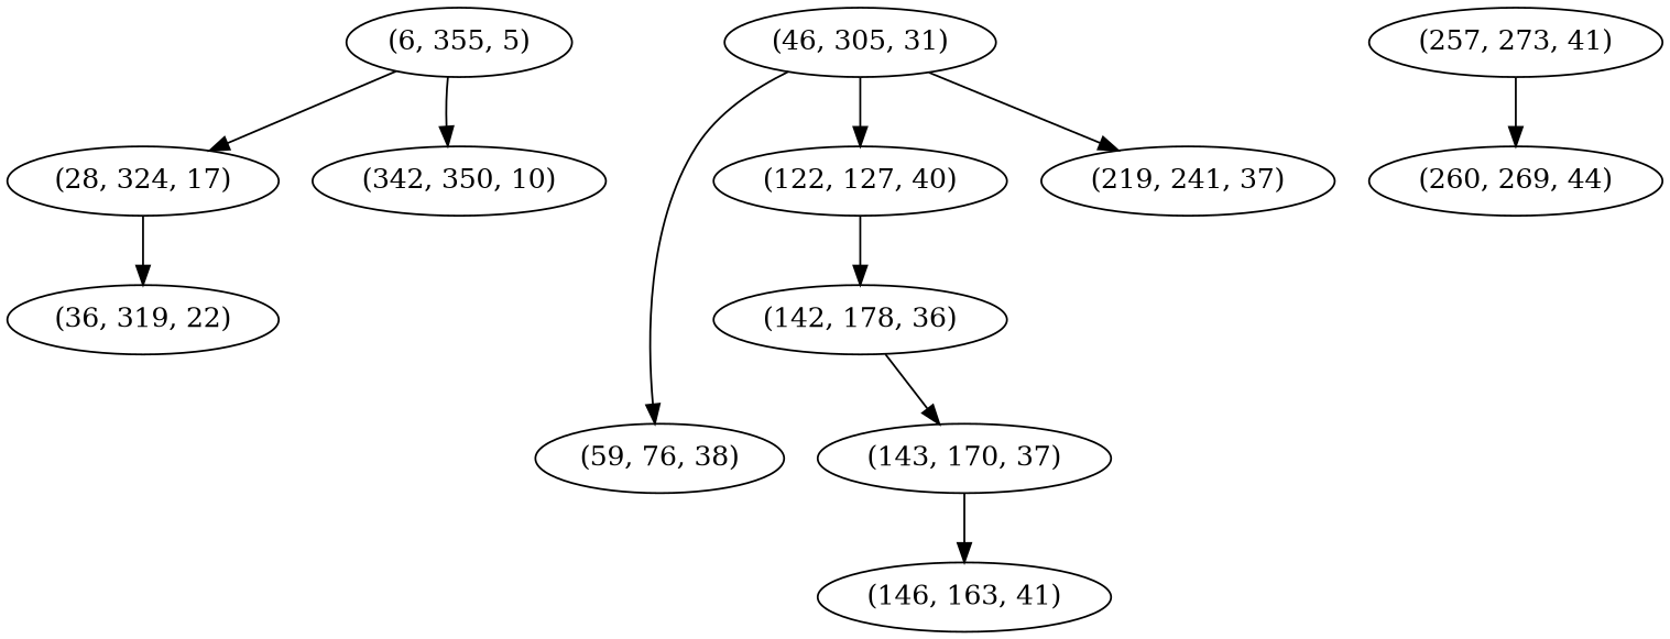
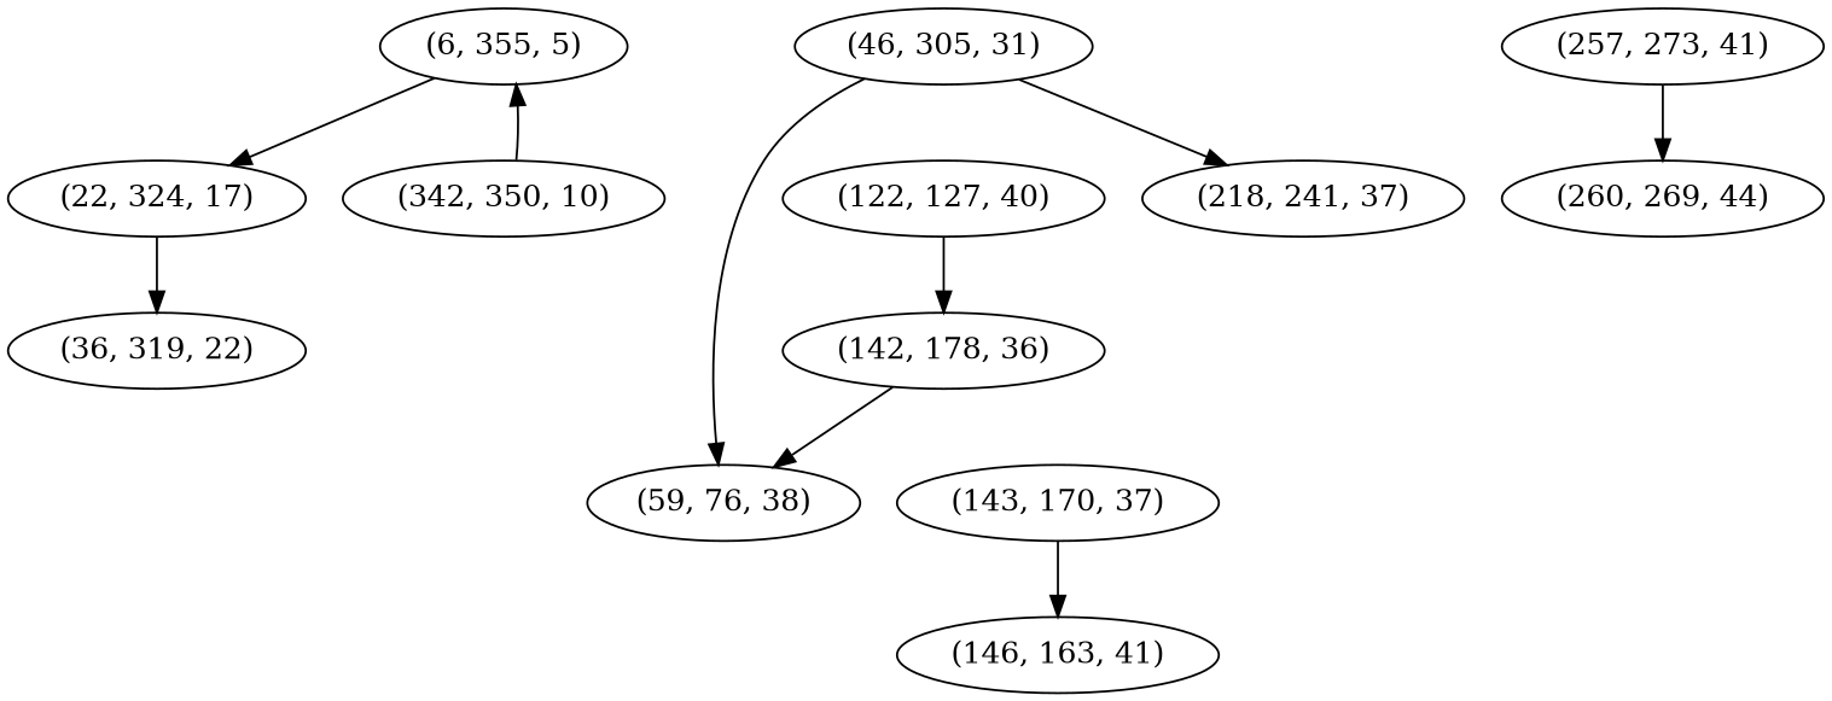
  digraph {
    "(6, 355, 5)"
-   "(28, 324, 17)"
+   "(28, 324, 17)" [label="(22, 324, 17)"]
    "(342, 350, 10)"
    "(36, 319, 22)"
    "(46, 305, 31)"
    "(59, 76, 38)"
    "(122, 127, 40)"
-   "(219, 241, 37)"
+   "(219, 241, 37)" [label="(218, 241, 37)"]
    "(142, 178, 36)"
    "(143, 170, 37)"
    "(257, 273, 41)"
    "(260, 269, 44)"
    n13 [label="(146, 163, 41)"]
    "(6, 355, 5)" -> "(28, 324, 17)"
-   "(6, 355, 5)" -> "(342, 350, 10)"
+   "(342, 350, 10)" -> "(6, 355, 5)"
    "(28, 324, 17)" -> "(36, 319, 22)"
    "(46, 305, 31)" -> "(59, 76, 38)"
-   "(46, 305, 31)" -> "(122, 127, 40)"
    "(46, 305, 31)" -> "(219, 241, 37)"
    "(122, 127, 40)" -> "(142, 178, 36)"
-   "(142, 178, 36)" -> "(143, 170, 37)"
+   "(142, 178, 36)" -> "(59, 76, 38)"
    "(143, 170, 37)" -> n13
    "(257, 273, 41)" -> "(260, 269, 44)"
  }
